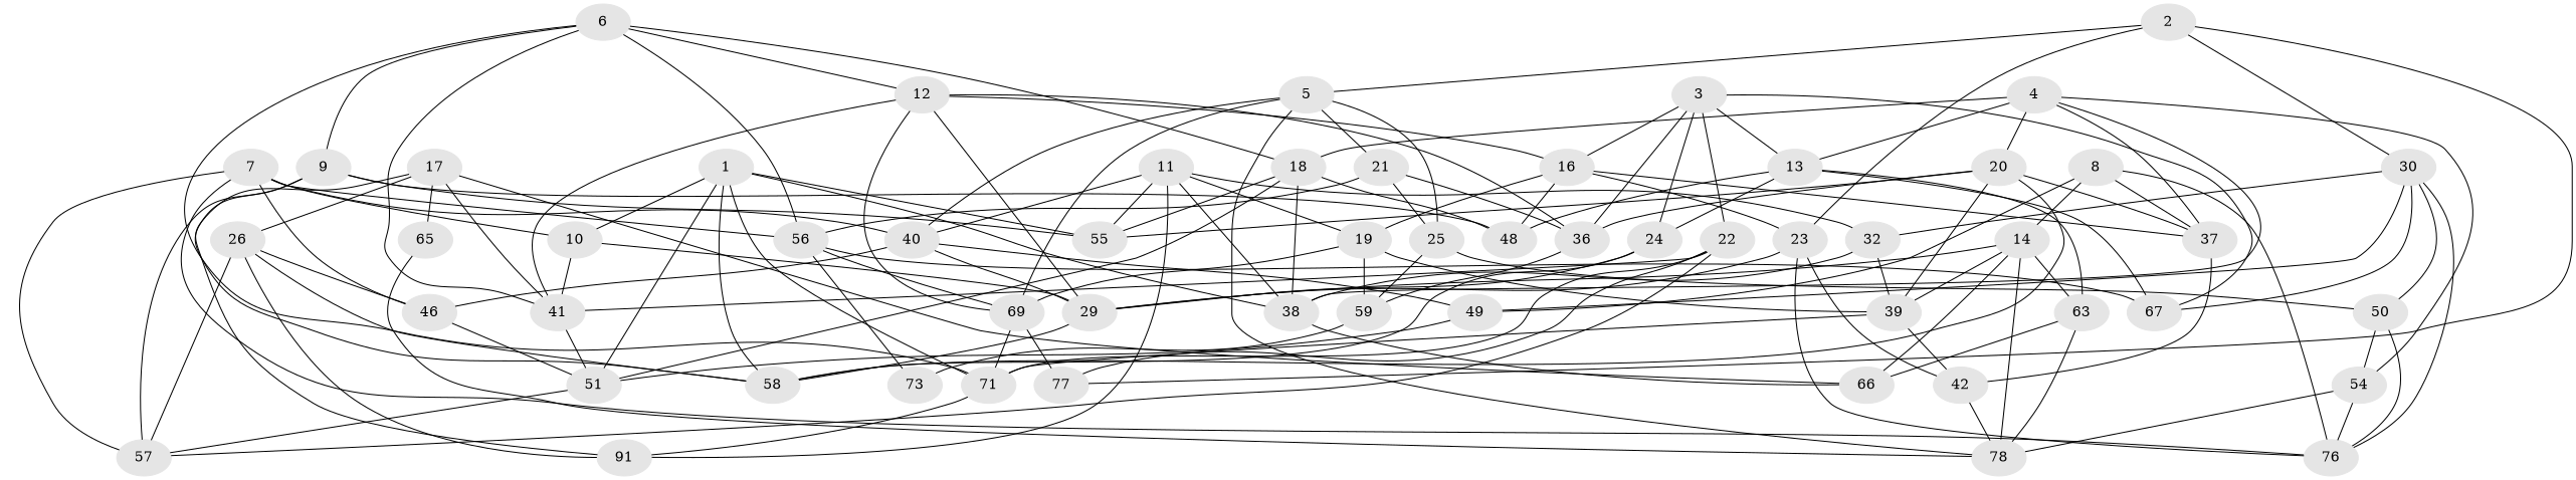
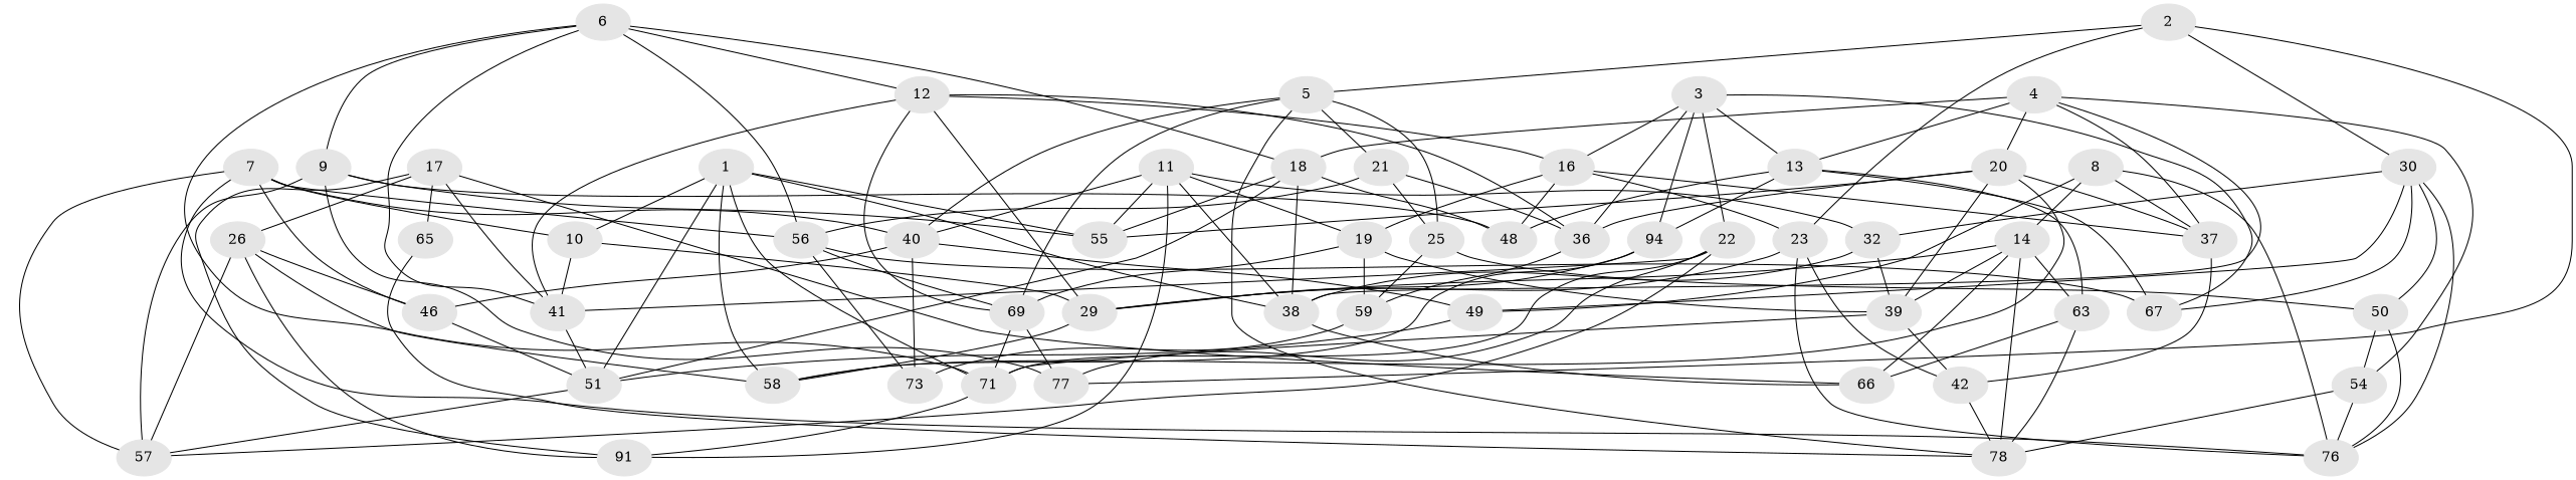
  graph {
    node [color=gray90 style=filled]
    1 [super="+74"]
    10
    38 [super="+94"]
    51 [super="+87"]
    55 [super="+68"]
    58 [super="+70"]
    71 [super="+95"]
    41 [super="+53"]
    29 [super="+33"]
    66
    57 [super="+75"]
    91
    2 [super="+34"]
    5 [super="+15"]
    23 [super="+85"]
    30 [super="+43"]
    77
    21
    25
    40 [super="+44"]
    69 [super="+86"]
    78 [super="+81"]
    76 [super="+89"]
    n24 [label=42]
    67
    49
    32
    50
    3 [super="+45"]
    13 [super="+28"]
    16 [super="+79"]
    22 [super="+83"]
-   24
+   24 [label=94]
    36
    48
    63
    37 [super="+82"]
    19 [super="+88"]
    59 [super="+72"]
    4 [super="+61"]
    18 [super="+27"]
    20 [super="+42"]
    54
    39 [super="+80"]
    56 [super="+93"]
    46
    73
    6 [super="+90"]
    9 [super="+60"]
    12 [super="+47"]
    7 [super="+62"]
    14 [super="+92"]
    8
    11 [super="+35"]
    17 [super="+31"]
    26 [super="+64"]
    65
    1 -- 10
    1 -- 38
    1 -- 51
    1 -- 55
    1 -- 58
    1 -- 71
    10 -- 41
    10 -- 29
    38 -- 66
    51 -- 57
    71 -- 91
    41 -- 51
    29 -- 58
    2 -- 5
    2 -- 23
    2 -- 30
    2 -- 77
    5 -- 21
    5 -- 25
    5 -- 40
    5 -- 69
    5 -- 78
    23 -- 29
    23 -- 76
    23 -- n24
    30 -- 76
    30 -- 67
    30 -- 49
    30 -- 32
    30 -- 50
    21 -- 25
    21 -- 36
    21 -- 56
    25 -- 50
    25 -- 59
    40 -- 49
    40 -- 46
-   40 -- 29
+   40 -- 73
    69 -- 71
    69 -- 77
    n24 -- 78
    49 -- 51
    32 -- 38
    32 -- 39
    50 -- 76
    50 -- 54
    3 -- 67
    3 -- 13
    3 -- 16
    3 -- 22
    3 -- 24
    3 -- 36
    13 -- 67
    13 -- 24
    13 -- 48
    13 -- 63
    16 -- 23
    16 -- 48
    16 -- 37
    16 -- 19
    22 -- 71
    22 -- 41
    22 -- 57
    22 -- 77 [weight=2]
    24 -- 58
    24 -- 29
    36 -- 59
    63 -- 66
    63 -- 78
    37 -- n24
    19 -- 69
    19 -- 59 [weight=2]
    19 -- 39
    59 -- 73 [weight=2]
    4 -- 38
    4 -- 13
    4 -- 37
    4 -- 18
    4 -- 20
    4 -- 54
    18 -- 38
    18 -- 51
    18 -- 55
    18 -- 48
    20 -- 55
    20 -- 58
    20 -- 36
    20 -- 37
    20 -- 39
    54 -- 78
    54 -- 76
    39 -- 71
    39 -- n24
    56 -- 69
    56 -- 67
    56 -- 73
    46 -- 51
    6 -- 71
    6 -- 41
    6 -- 18
    6 -- 56
    6 -- 9
    6 -- 12
    9 -- 55 [weight=2]
-   9 -- 58
+   9 -- 77
    9 -- 57
    9 -- 48
    12 -- 41
    12 -- 29
    12 -- 69
    12 -- 16
    12 -- 36
    7 -- 10
    7 -- 57
    7 -- 40
    7 -- 76
    7 -- 56
    7 -- 46
    14 -- 29
    14 -- 66
    14 -- 78
    14 -- 63
    14 -- 39
    8 -- 76
    8 -- 49
    8 -- 37
    8 -- 14
    11 -- 38
    11 -- 55
    11 -- 91
    11 -- 40
    11 -- 32
    11 -- 19
    17 -- 41
    17 -- 66
    17 -- 91
    17 -- 26
    17 -- 65 [weight=2]
    26 -- 58
    26 -- 57 [weight=2]
    26 -- 91
    26 -- 46
    65 -- 78
  }
